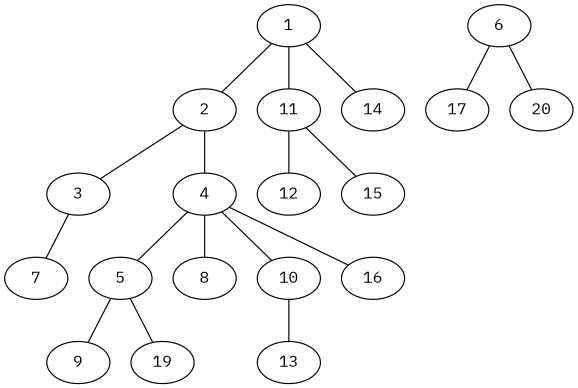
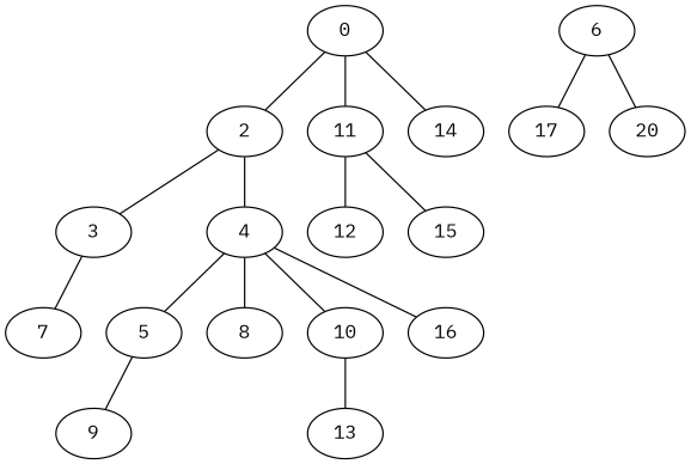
  graph {
    fontname="IBM Plex Mono"
    node [fontname="IBM Plex Mono"]
    edge [fontname="IBM Plex Mono"]
-   1
+   1 [label=0]
    2
    11
    14
    3
    4
    12
    15
    7
    5
    8
    10
    16
    6
    17
    20
    9
-   19
    13
    1 -- 2
    1 -- 11
    1 -- 14
    2 -- 3
    2 -- 4
    11 -- 12
    11 -- 15
    3 -- 7
    4 -- 5
    4 -- 8
    4 -- 10
    4 -- 16
    5 -- 9
-   5 -- 19
    10 -- 13
    6 -- 17
    6 -- 20
  }
